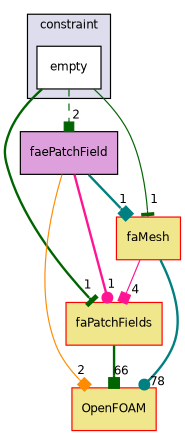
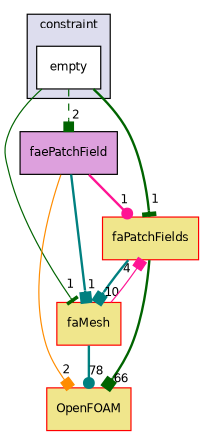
  digraph {
    compound=true
    node [fillcolor=khaki fontname=Helvetica fontsize=10 shape=box style=filled color=red]
    edge [arrowhead=box color=darkgreen headlabel=1 labeldistance=1.5 labelfontname=Helvetica labelfontsize=10 style=bold]
    n1 [fillcolor=white label=empty pencolor=black color=""]
    n2 [fillcolor=plum label=faePatchField color=""]
    n3 [label=faPatchFields]
    n4 [label=faMesh]
    n5 [label=OpenFOAM]
    subgraph cluster_1 {
      bgcolor="#ddddee"
      fontname=Helvetica
      fontsize=10
      label=constraint
      pencolor=black
      n1
    }
    n1 -> n2 [headlabel=2 style=dashed]
    n1 -> n3 [arrowhead=tee]
    n1 -> n4 [arrowhead=tee style=solid]
    n2 -> n3 [arrowhead=dot color=deeppink]
    n2 -> n4 [color=teal]
    n2 -> n5 [color=darkorange headlabel=2 style=solid]
+   n3 -> n4 [color=teal headlabel=10]
    n3 -> n5 [headlabel=66]
    n4 -> n3 [color=deeppink headlabel=4 style=solid]
    n4 -> n5 [arrowhead=dot color=teal headlabel=78]
  }
